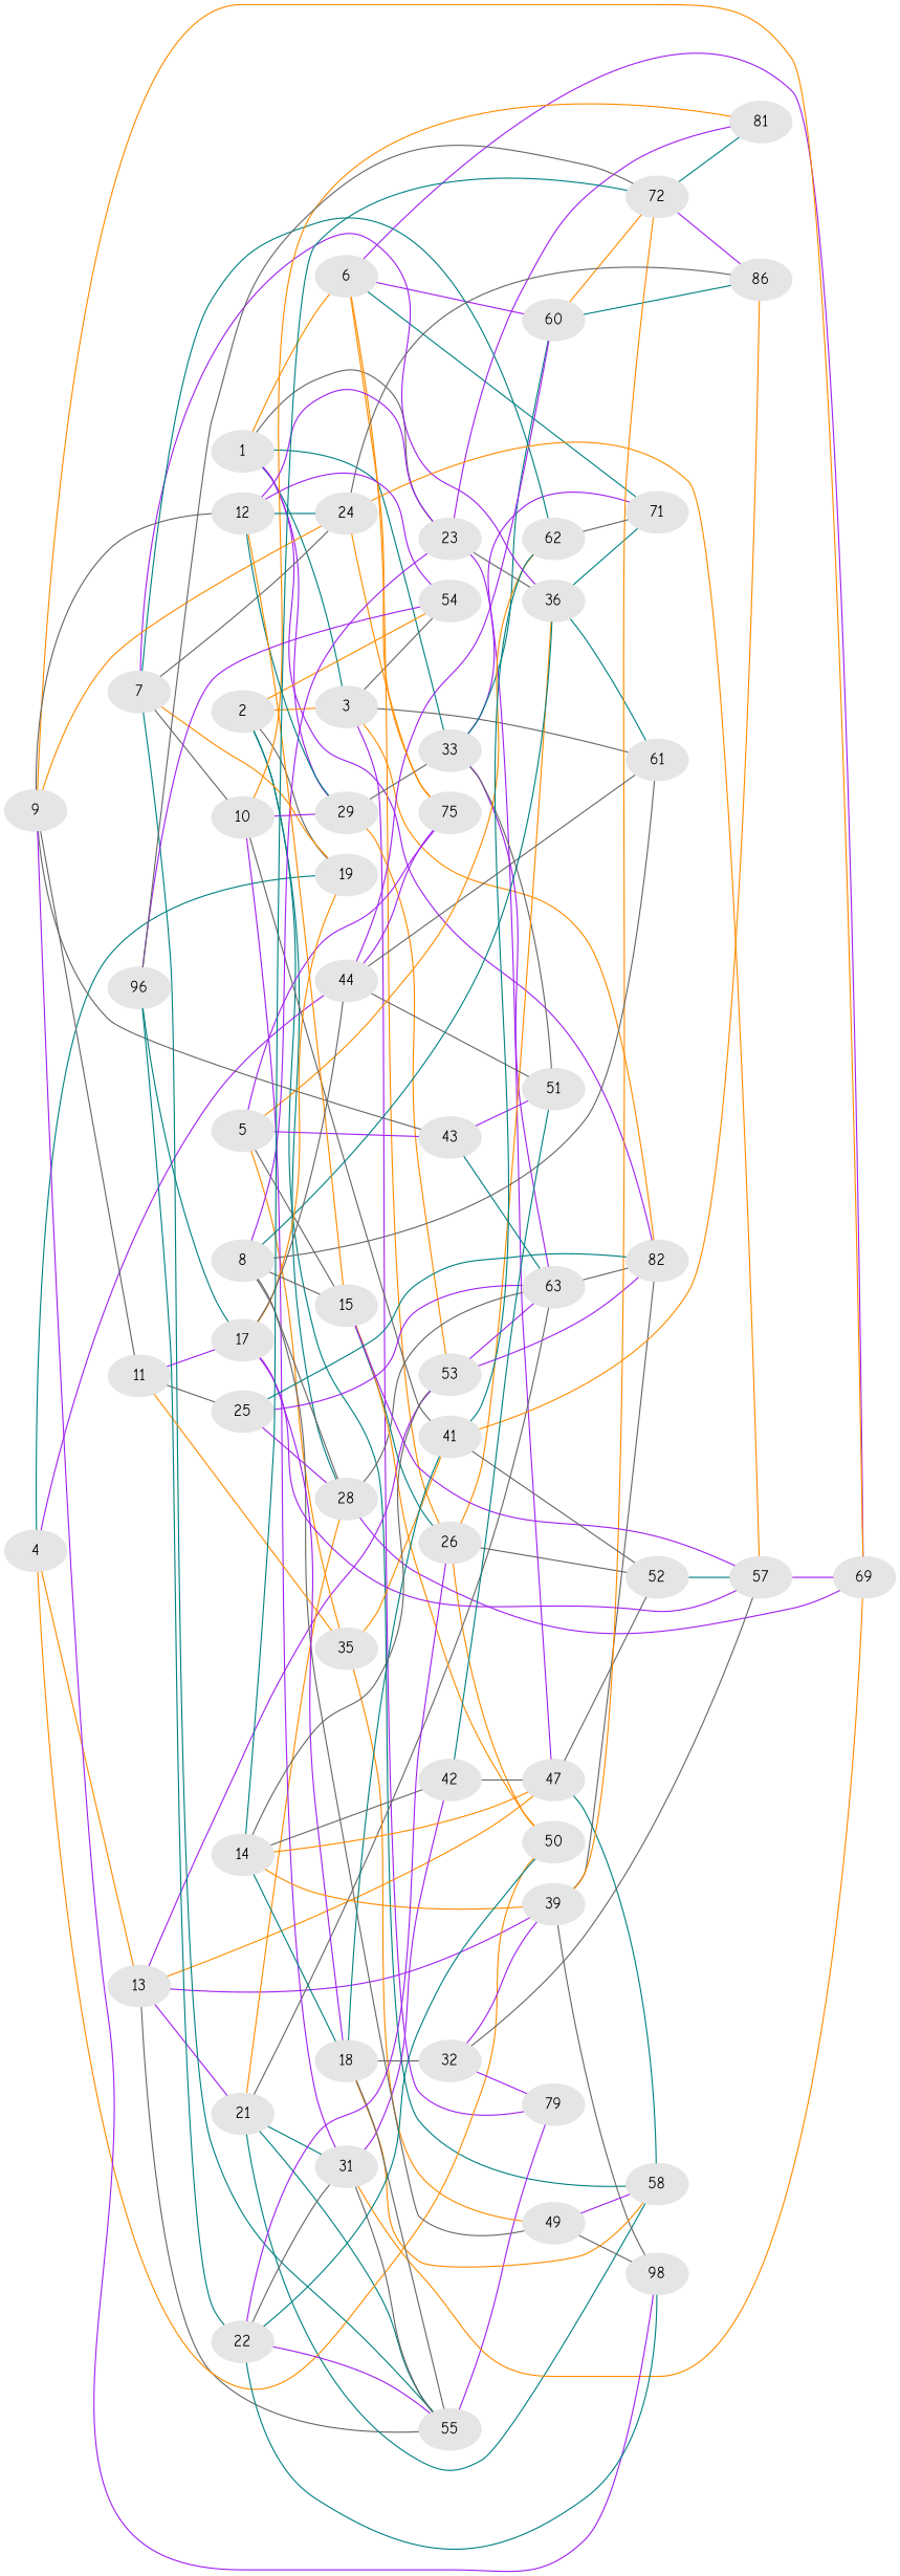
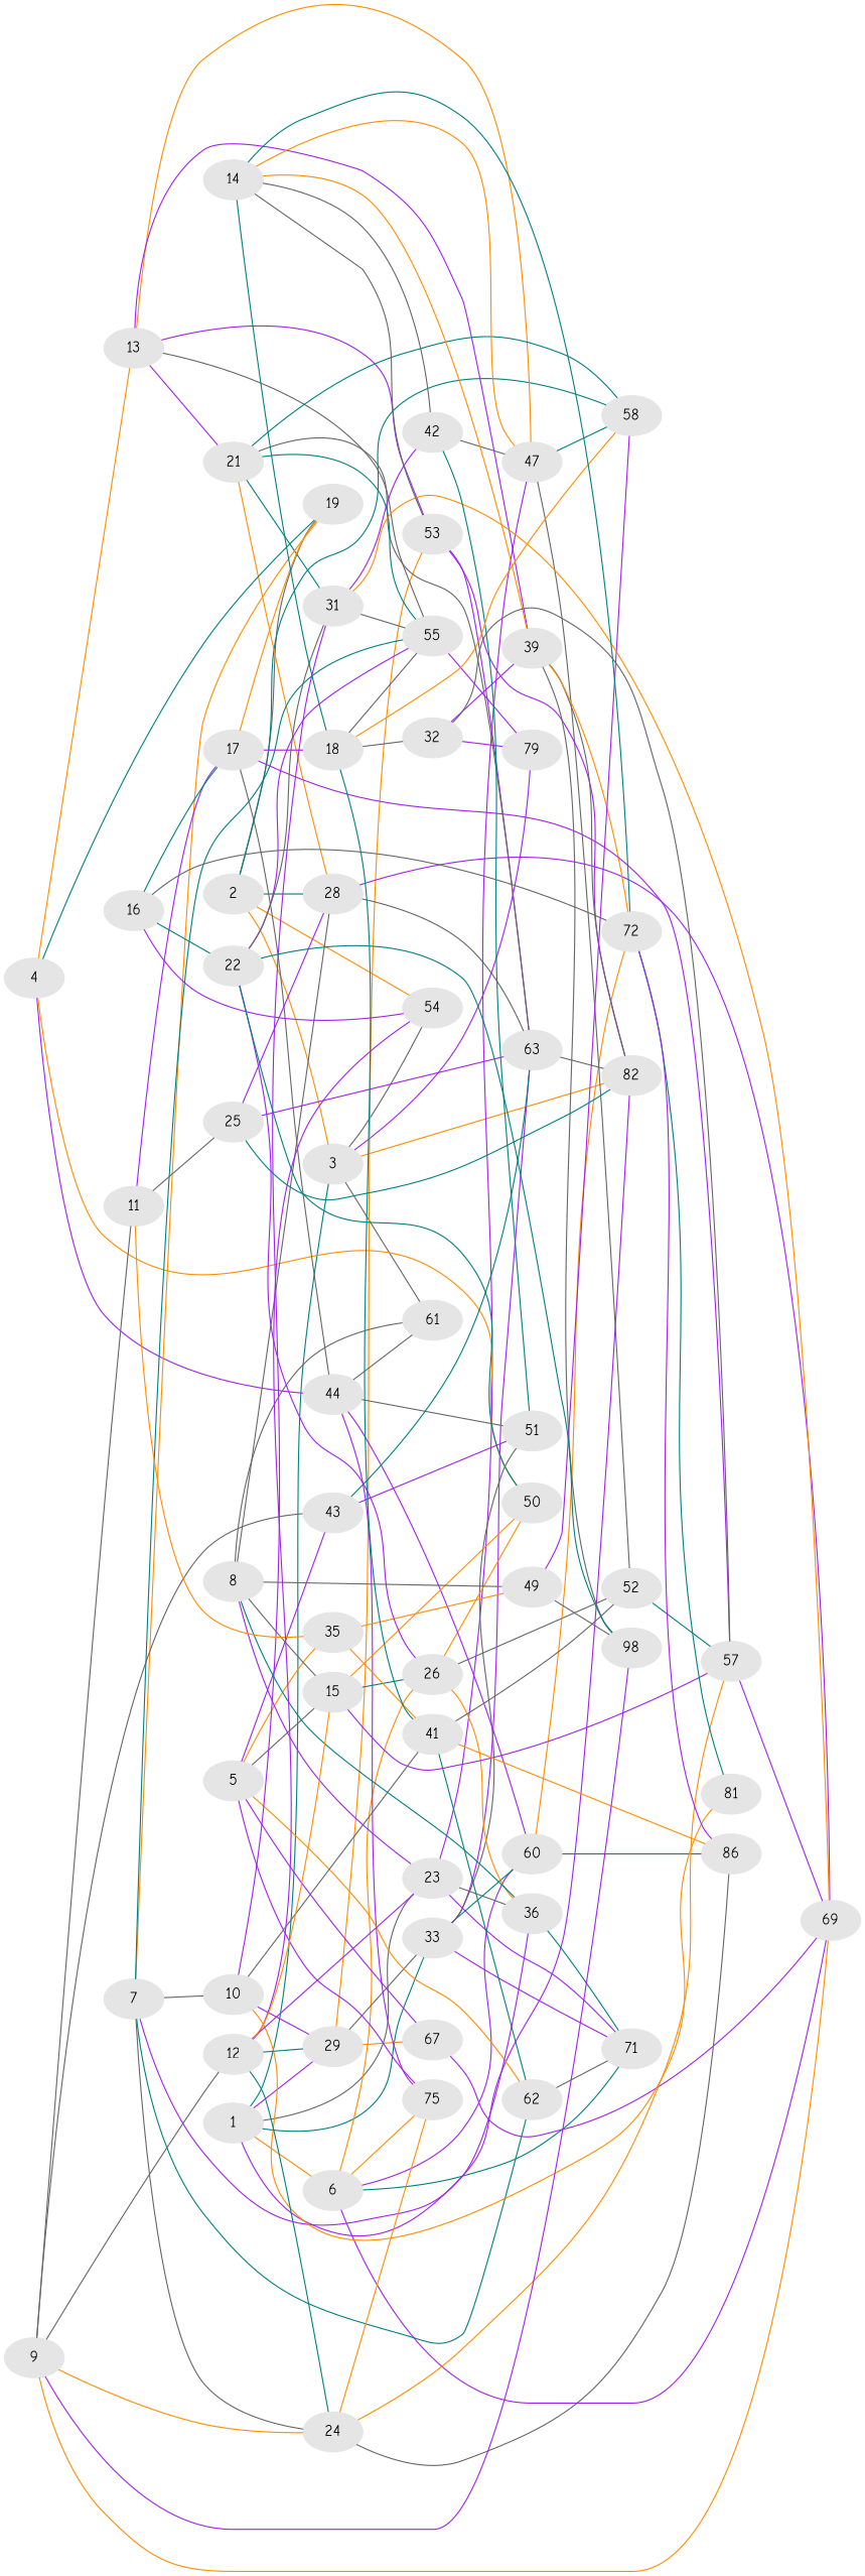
  graph {
    fontname="Comic Neue"
    rankdir=LR
    node [color=gray90 fontname="Comic Neue" style=filled]
    edge [color=purple fontname="Comic Neue"]
    1 [super="+59"]
    3 [super="+20"]
    6 [super="+78"]
    23 [super="+87"]
    29 [super="+48"]
    33 [super="+40"]
    82 [super="+84"]
    54
    61
    79
    75
    26 [super="+76"]
    69 [super="+94"]
    71
    60
    36 [super="+70"]
    81
    47 [super="+88"]
+   67
    53 [super="+66"]
    63 [super="+91"]
    51
    2 [super="+97"]
    19
    28 [super="+77"]
    58 [super="+85"]
    13 [super="+92"]
    21 [super="+68"]
    39 [super="+74"]
    55 [super="+90"]
    4
    44 [super="+65"]
    50
    5 [super="+30"]
    15 [super="+93"]
    35
    43
    62
    57 [super="+96"]
    49
    41 [super="+64"]
    52
    7 [super="+45"]
    10 [super="+46"]
    24 [super="+89"]
    31 [super="+37"]
    86
    8 [super="+83"]
    98
    9 [super="+80"]
    11
    12 [super="+27"]
    17 [super="+38"]
    25
    42
    18 [super="+56"]
    72 [super="+73"]
    14 [super="+95"]
    32
-   16 [label=96]
+   16
    22 [super="+34"]
    1 -- 3 [color=teal]
    1 -- 6 [color=darkorange]
    1 -- 23 [color=gray40]
    1 -- 29
    1 -- 33 [color=teal]
    1 -- 82
    3 -- 82 [color=darkorange]
    3 -- 54 [color=gray40]
    3 -- 61 [color=gray40]
    3 -- 79
    6 -- 75 [color=darkorange]
    6 -- 26 [color=darkorange]
    6 -- 69
    6 -- 71 [color=teal]
    6 -- 60
    23 -- 36 [color=gray40]
-   23 -- 81
+   23 -- 71
    23 -- 47
    29 -- 33 [color=gray40]
+   29 -- 67 [color=darkorange]
    29 -- 53 [color=darkorange]
    33 -- 71
    33 -- 60 [color=teal]
    33 -- 63
    33 -- 51 [color=gray40]
    26 -- 36 [color=darkorange]
    26 -- 50 [color=darkorange]
    26 -- 52 [color=gray40]
    60 -- 86 [color=teal]
    60 -- 72 [color=darkorange]
-   36 -- 61 [color=teal]
    36 -- 71 [color=teal]
    47 -- 58 [color=teal]
    47 -- 52 [color=gray40]
+   67 -- 69
    53 -- 82
    53 -- 63
    63 -- 82 [color=gray40]
    2 -- 3 [color=darkorange]
    2 -- 54 [color=darkorange]
    2 -- 19 [color=gray40]
    2 -- 28 [color=teal]
    2 -- 58 [color=teal weight=2]
    28 -- 69
    28 -- 63 [color=gray40]
    13 -- 47 [color=darkorange]
    13 -- 53
    13 -- 21
    13 -- 39
    13 -- 55 [color=gray40]
    21 -- 63 [color=gray40]
    21 -- 28 [color=darkorange]
    21 -- 58 [color=teal]
    21 -- 55 [color=teal]
    21 -- 31 [color=teal]
    39 -- 82 [color=gray40]
    39 -- 98 [color=gray40]
    39 -- 72 [color=darkorange]
    55 -- 79
    4 -- 19 [color=teal]
    4 -- 13 [color=darkorange]
    4 -- 44
    4 -- 50 [color=darkorange]
    44 -- 61 [color=gray40]
    44 -- 75
    44 -- 60
    44 -- 51 [color=gray40]
    5 -- 75
+   5 -- 67
    5 -- 15 [color=gray40]
    5 -- 35 [color=darkorange]
    5 -- 43
    5 -- 62 [color=darkorange]
    15 -- 26 [color=teal]
    15 -- 50 [color=darkorange]
    15 -- 57
    35 -- 49 [color=darkorange]
    35 -- 41 [color=darkorange]
    43 -- 63 [color=teal]
    43 -- 51
    62 -- 71 [color=gray40]
    57 -- 69
    49 -- 58
    49 -- 98 [color=gray40]
    41 -- 62 [color=teal]
    41 -- 52 [color=gray40]
    41 -- 86 [color=darkorange]
    52 -- 57 [color=teal]
    7 -- 36
    7 -- 19 [color=darkorange]
    7 -- 55 [color=teal]
    7 -- 62 [color=teal]
    7 -- 10 [color=gray40]
    7 -- 24 [color=gray40]
    10 -- 29
    10 -- 81 [color=darkorange weight=2]
    10 -- 41 [color=gray40]
    10 -- 31
    24 -- 75 [color=darkorange]
    24 -- 57 [color=darkorange]
    24 -- 86 [color=gray40]
    31 -- 69 [color=darkorange]
    31 -- 55 [color=gray40]
    31 -- 42
    8 -- 23
    8 -- 61 [color=gray40]
    8 -- 36 [color=teal]
    8 -- 28 [color=gray40]
    8 -- 15 [color=gray40]
    8 -- 49 [color=gray40]
    9 -- 69 [color=darkorange]
    9 -- 43 [color=gray40]
    9 -- 24 [color=darkorange]
    9 -- 98
    9 -- 11 [color=gray40]
    9 -- 12 [color=gray40]
    11 -- 35 [color=darkorange]
    11 -- 17
    11 -- 25 [color=gray40]
    12 -- 23
    12 -- 29 [color=teal]
    12 -- 54
    12 -- 15 [color=darkorange]
    12 -- 24 [color=teal]
    17 -- 19 [color=darkorange]
    17 -- 44 [color=gray40]
    17 -- 57
    17 -- 18
    25 -- 82 [color=teal]
    25 -- 63
    25 -- 28
    42 -- 47 [color=gray40]
    42 -- 51 [color=teal]
    18 -- 58 [color=darkorange]
    18 -- 55 [color=gray40]
    18 -- 41 [color=teal]
    18 -- 32 [color=gray40]
    72 -- 81 [color=teal]
    72 -- 86
    14 -- 47 [color=darkorange]
    14 -- 53 [color=gray40]
    14 -- 39 [color=darkorange]
    14 -- 42 [color=gray40]
    14 -- 18 [color=teal]
    14 -- 72 [color=teal]
    32 -- 79
    32 -- 39
    32 -- 57 [color=gray40]
    16 -- 54
    16 -- 17 [color=teal]
    16 -- 72 [color=gray40]
    16 -- 22 [color=teal]
    22 -- 26
    22 -- 55
    22 -- 50 [color=teal]
    22 -- 31 [color=gray40]
    22 -- 98 [color=teal]
  }
